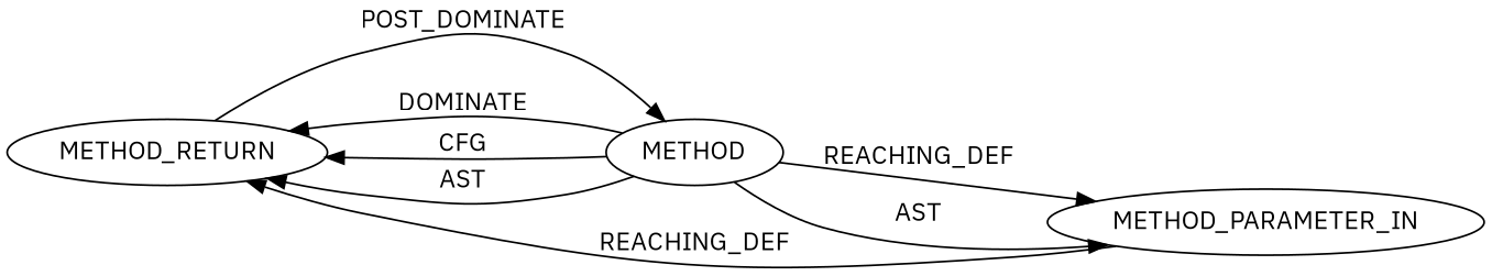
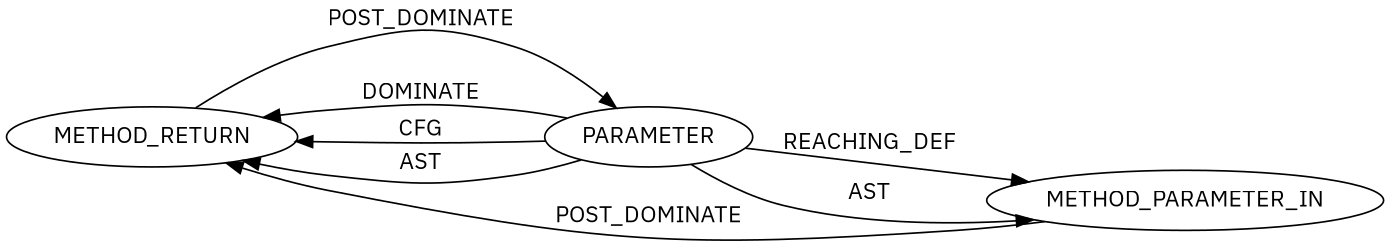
  digraph {
    fontname="IBM Plex Sans"
    rankdir=LR
    node [EVALUATION_STRATEGY=BY_VALUE TYPE_FULL_NAME=ANY fontname="IBM Plex Sans"]
    edge [fontname="IBM Plex Sans"]
    n1 [CODE=RET ORDER=2 label=METHOD_RETURN]
-   n2 [AST_PARENT_FULL_NAME="<global>" AST_PARENT_TYPE=NAMESPACE_BLOCK CODE="<empty>" FILENAME="<empty>" FULL_NAME=ceph_addr_port IS_EXTERNAL=true NAME=ceph_addr_port ORDER=0 label=METHOD EVALUATION_STRATEGY="" TYPE_FULL_NAME=""]
+   n2 [AST_PARENT_FULL_NAME="<global>" AST_PARENT_TYPE=NAMESPACE_BLOCK CODE="<empty>" FILENAME="<empty>" FULL_NAME=ceph_addr_port IS_EXTERNAL=true NAME=ceph_addr_port ORDER=0 label=PARAMETER EVALUATION_STRATEGY="" TYPE_FULL_NAME=""]
    n3 [CODE=p1 INDEX=1 IS_VARIADIC=false NAME=p1 ORDER=1 label=METHOD_PARAMETER_IN]
    n1 -> n2 [label=POST_DOMINATE]
    n2 -> n1 [label=DOMINATE]
    n2 -> n1 [label=CFG]
    n2 -> n1 [label=AST]
    n2 -> n3 [label=REACHING_DEF]
    n2 -> n3 [label=AST]
-   n3 -> n1 [VARIABLE=p1 label=REACHING_DEF]
+   n3 -> n1 [VARIABLE=p1 label=POST_DOMINATE]
  }
